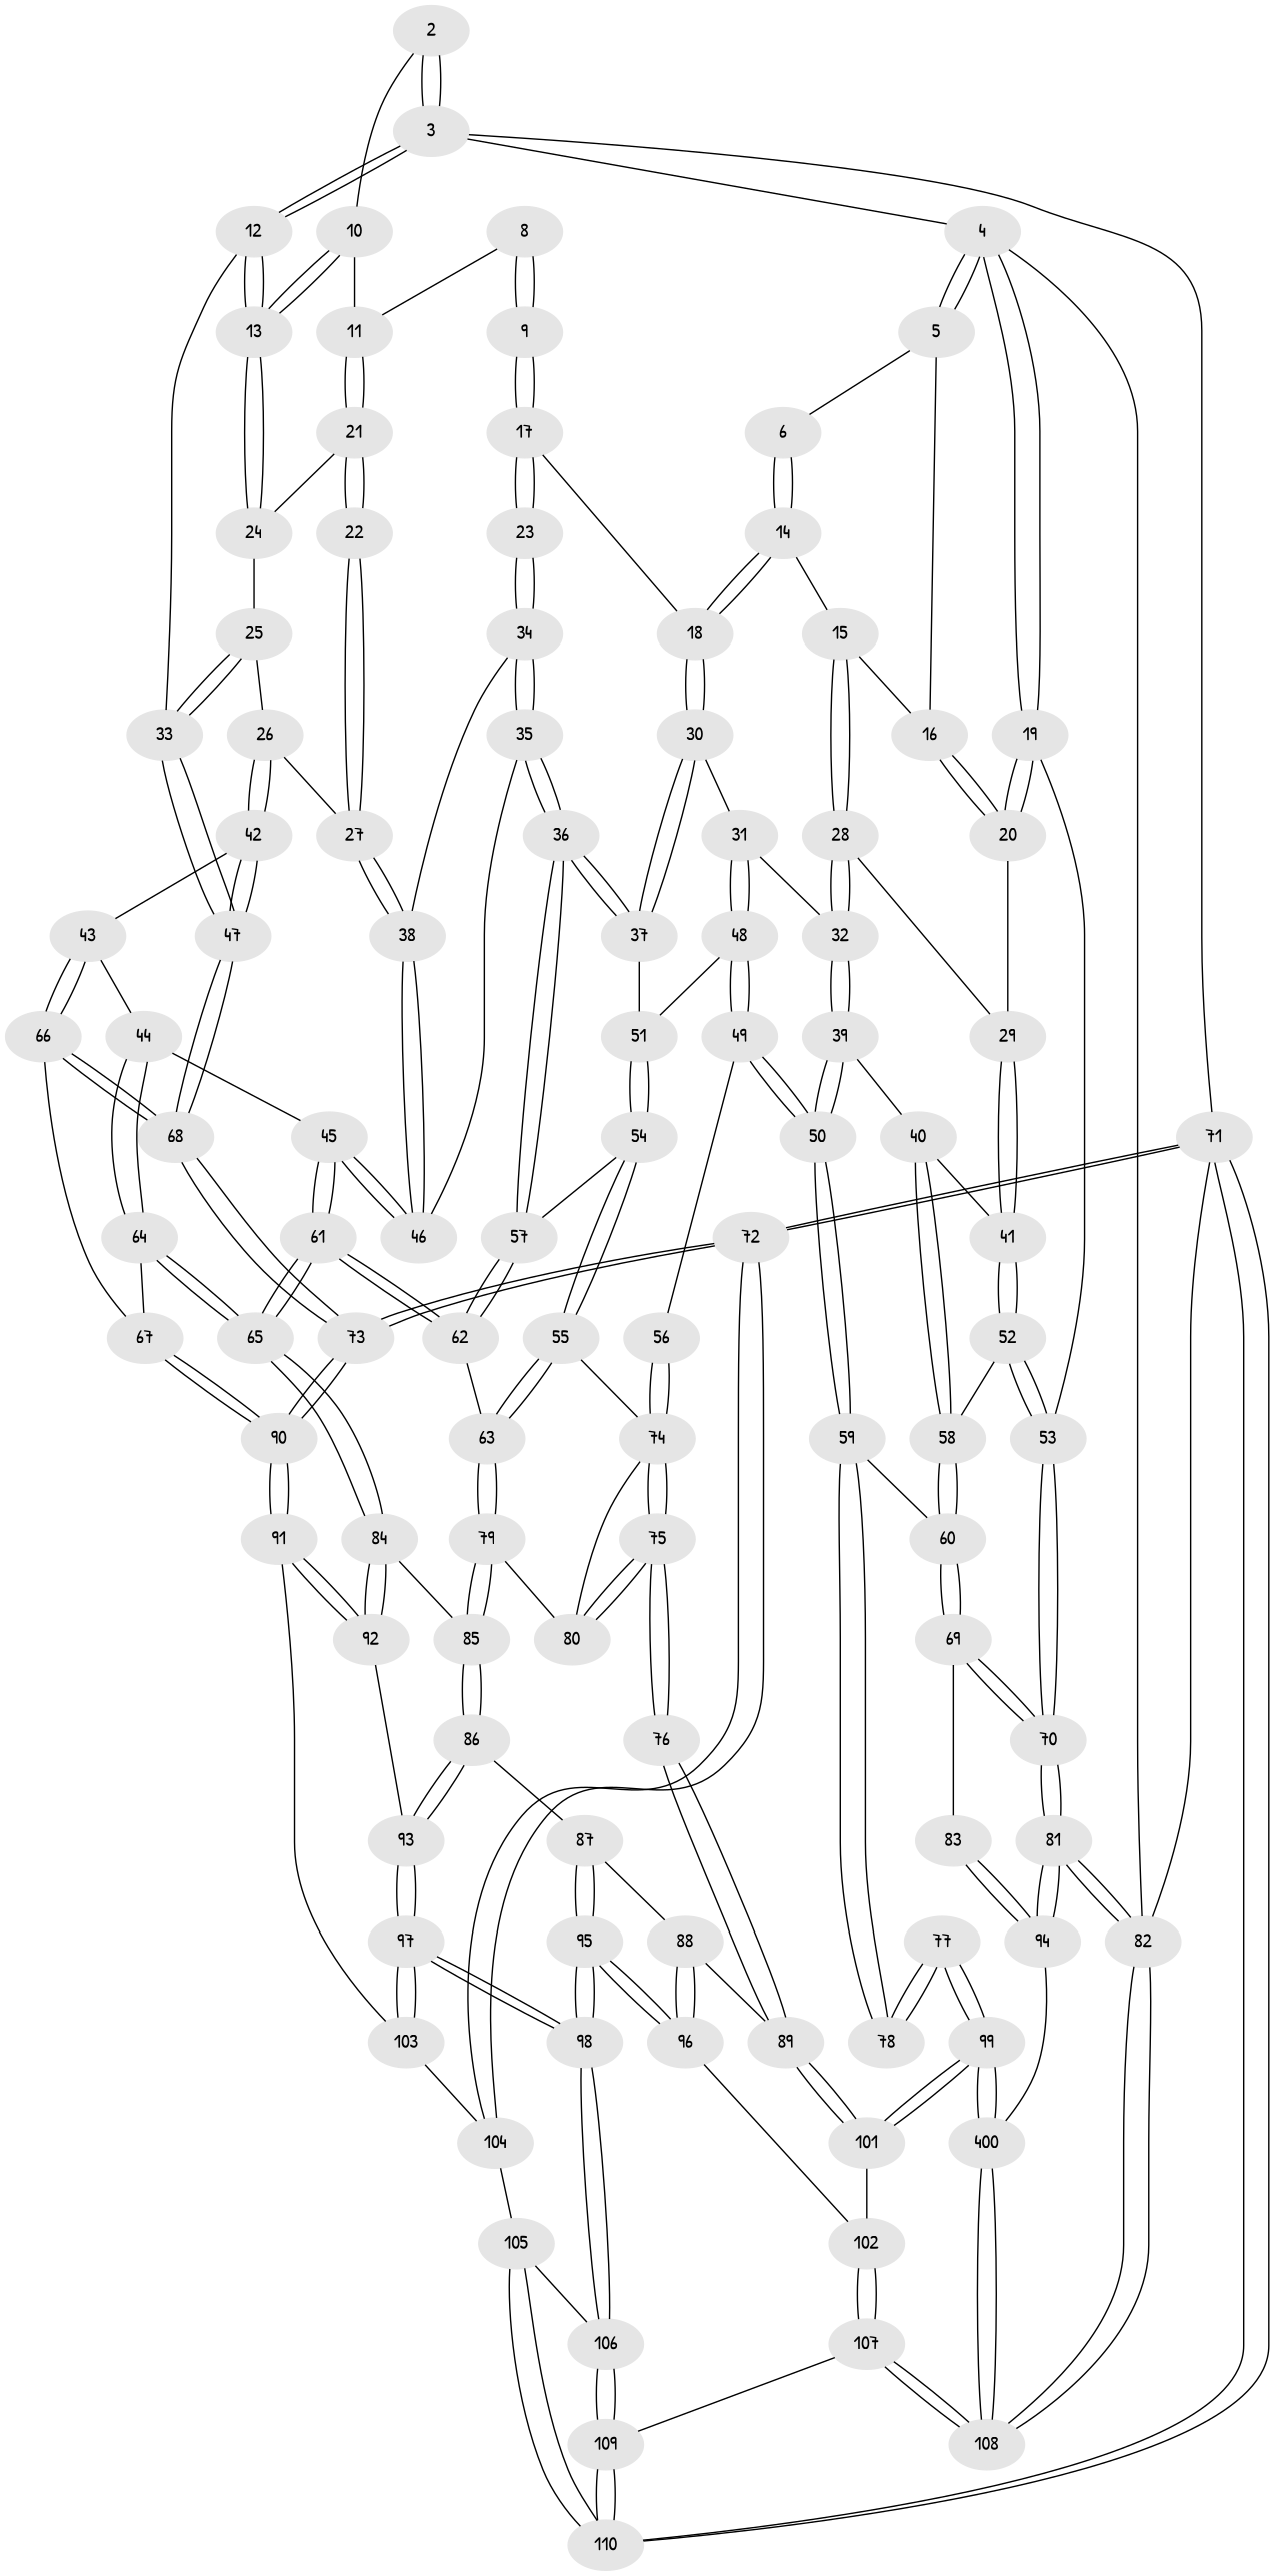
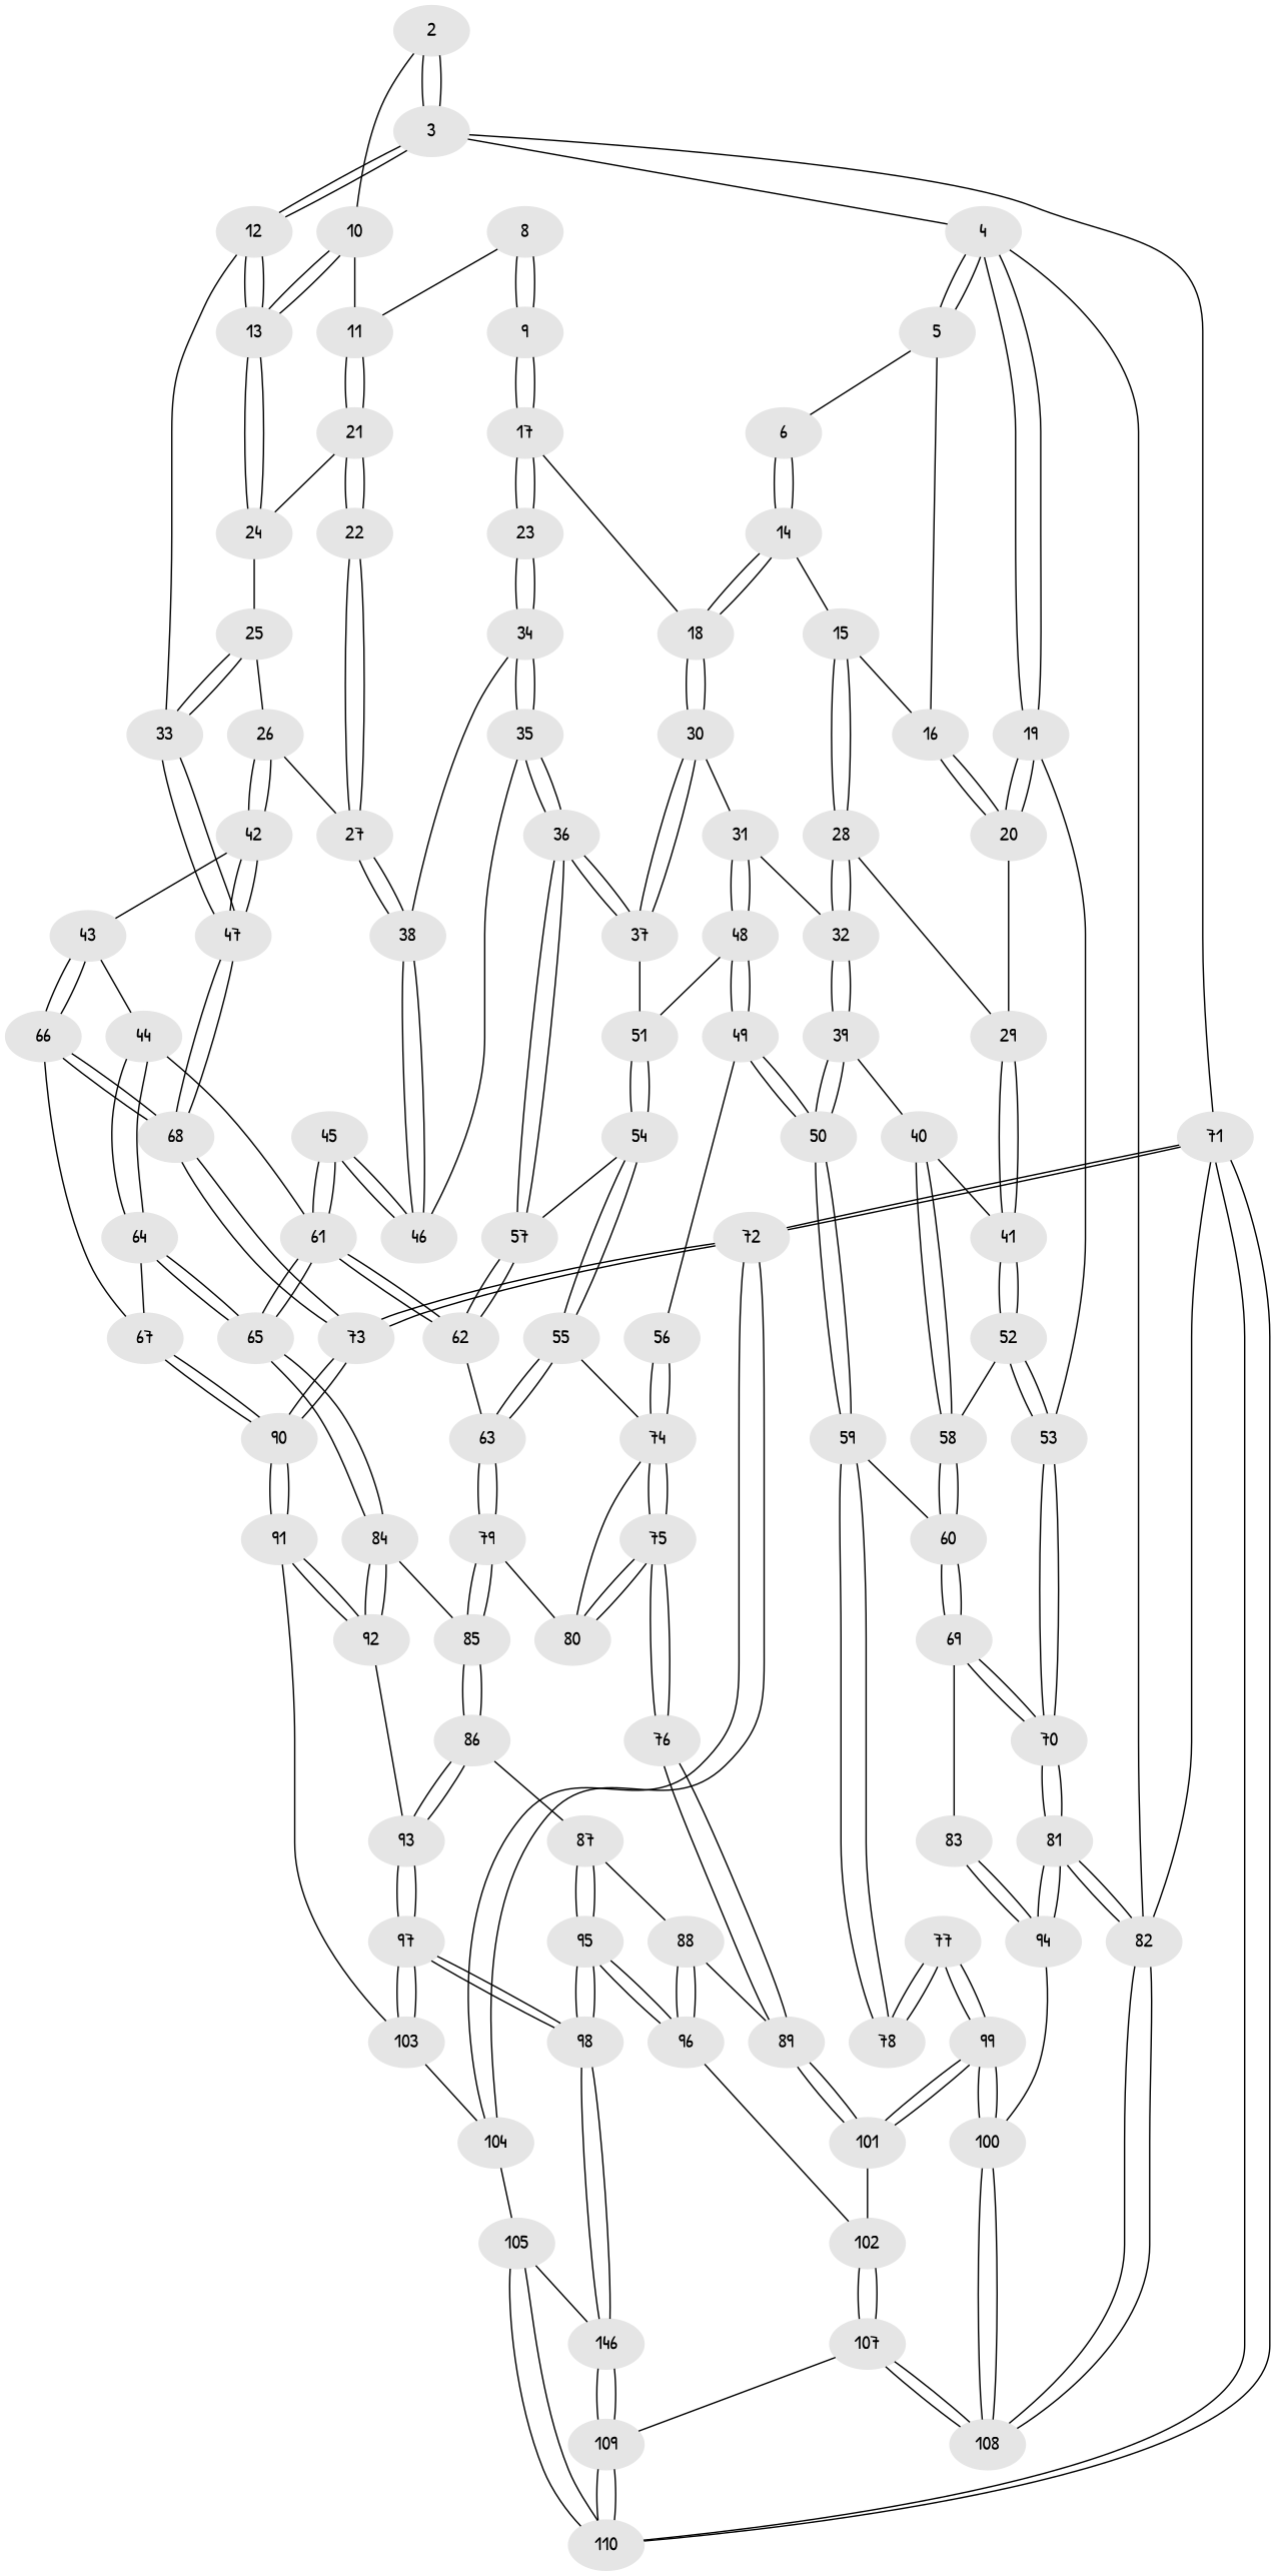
  graph {
    fontname="Patrick Hand"
    node [color=gray90 fontname="Patrick Hand" style=filled]
    edge [fontname="Patrick Hand"]
    2
    3
    10
    8
    9
    11
    4
    12
    71
    13
    5
    19
    82
    33
    72
    110
    6
    16
    20
    53
    108
    14
    15
    18
    17
    21
    23
    24
    22
    47
    25
    28
    30
    29
    32
    34
    31
    37
    70
    41
    27
    38
    35
    26
    42
    43
    46
    39
    52
    48
    51
    49
    40
    50
    68
    36
    57
    62
    54
    58
    59
    60
    44
    66
    45
    64
    67
    61
    65
    73
    56
    74
    78
    55
    81
    63
    79
    75
    80
    69
    83
    84
    85
    90
    92
    91
    94
    104
    105
    76
    89
    77
    99
    101
-   100 [label=400]
+   100
    86
    93
    87
    88
    95
    97
    96
    98
    102
    103
-   106
+   106 [label=146]
    107
    109
    2 -- 3
    2 -- 3
    2 -- 10
    3 -- 4
    3 -- 12
    3 -- 12
    3 -- 71
    10 -- 11
    10 -- 13
    10 -- 13
    8 -- 9
    8 -- 9
    8 -- 11
    9 -- 17
    9 -- 17
    11 -- 21
    11 -- 21
    4 -- 5
    4 -- 5
    4 -- 19
    4 -- 19
    4 -- 82
    12 -- 13
    12 -- 13
    12 -- 33
    71 -- 82
    71 -- 72
    71 -- 72
    71 -- 110
    71 -- 110
    13 -- 24
    13 -- 24
    5 -- 6
    5 -- 16
    19 -- 20
    19 -- 20
    19 -- 53
    82 -- 108
    82 -- 108
    33 -- 47
    33 -- 47
    72 -- 73
    72 -- 73
    72 -- 104
    72 -- 104
    6 -- 14
    6 -- 14
    16 -- 20
    16 -- 20
    20 -- 29
    53 -- 70
    53 -- 70
    14 -- 15
    14 -- 18
    14 -- 18
    15 -- 16
    15 -- 28
    15 -- 28
    18 -- 30
    18 -- 30
    17 -- 18
    17 -- 23
    17 -- 23
    21 -- 24
    21 -- 22
    21 -- 22
    23 -- 34
    23 -- 34
    24 -- 25
    22 -- 27
    22 -- 27
    47 -- 68
    47 -- 68
    25 -- 33
    25 -- 33
    25 -- 26
    28 -- 29
    28 -- 32
    28 -- 32
    30 -- 31
    30 -- 37
    30 -- 37
    29 -- 41
    29 -- 41
    32 -- 39
    32 -- 39
    34 -- 38
    34 -- 35
    34 -- 35
    31 -- 32
    31 -- 48
    31 -- 48
    37 -- 51
    70 -- 81
    70 -- 81
    41 -- 52
    41 -- 52
    27 -- 38
    27 -- 38
    38 -- 46
    38 -- 46
    35 -- 46
    35 -- 36
    35 -- 36
    26 -- 27
    26 -- 42
    26 -- 42
    42 -- 47
    42 -- 47
    42 -- 43
    43 -- 44
    43 -- 66
    43 -- 66
    39 -- 40
    39 -- 50
    39 -- 50
    52 -- 53
    52 -- 53
    52 -- 58
    48 -- 51
    48 -- 49
    48 -- 49
    51 -- 54
    51 -- 54
    49 -- 50
    49 -- 50
    49 -- 56
    40 -- 41
    40 -- 58
    40 -- 58
    50 -- 59
    50 -- 59
    68 -- 73
    68 -- 73
    36 -- 37
    36 -- 37
    36 -- 57
    36 -- 57
    57 -- 62
    57 -- 62
    62 -- 63
    54 -- 57
    54 -- 55
    54 -- 55
    58 -- 60
    58 -- 60
    59 -- 60
    59 -- 78
    59 -- 78
    60 -- 69
    60 -- 69
-   44 -- 45
+   44 -- 61
    44 -- 64
    44 -- 64
    66 -- 68
    66 -- 68
    66 -- 67
    45 -- 46
    45 -- 46
    45 -- 61
    45 -- 61
    64 -- 67
    64 -- 65
    64 -- 65
    67 -- 90
    67 -- 90
    61 -- 62
    61 -- 62
    61 -- 65
    61 -- 65
    65 -- 84
    65 -- 84
    73 -- 90
    73 -- 90
    56 -- 74
    56 -- 74
    74 -- 75
    74 -- 75
    74 -- 80
    55 -- 74
    55 -- 63
    55 -- 63
    81 -- 82
    81 -- 82
    81 -- 94
    81 -- 94
    63 -- 79
    63 -- 79
    79 -- 80
    79 -- 85
    79 -- 85
    75 -- 80
    75 -- 80
    75 -- 76
    75 -- 76
    69 -- 70
    69 -- 70
    69 -- 83
    83 -- 94
    83 -- 94
    84 -- 85
    84 -- 92
    84 -- 92
    85 -- 86
    85 -- 86
    90 -- 91
    90 -- 91
    92 -- 93
    91 -- 92
    91 -- 92
    91 -- 103
    94 -- 100
    104 -- 105
    105 -- 110
    105 -- 110
    105 -- 106
    76 -- 89
    76 -- 89
    89 -- 101
    89 -- 101
    77 -- 78
    77 -- 78
    77 -- 99
    77 -- 99
    99 -- 101
    99 -- 101
    99 -- 100
    99 -- 100
    101 -- 102
    100 -- 108
    100 -- 108
    86 -- 93
    86 -- 93
    86 -- 87
    93 -- 97
    93 -- 97
    87 -- 88
    87 -- 95
    87 -- 95
    88 -- 89
    88 -- 96
    88 -- 96
    95 -- 96
    95 -- 96
    95 -- 98
    95 -- 98
    97 -- 98
    97 -- 98
    97 -- 103
    97 -- 103
    96 -- 102
    98 -- 106
    98 -- 106
    102 -- 107
    102 -- 107
    103 -- 104
    106 -- 109
    106 -- 109
    107 -- 108
    107 -- 108
    107 -- 109
    109 -- 110
    109 -- 110
  }
